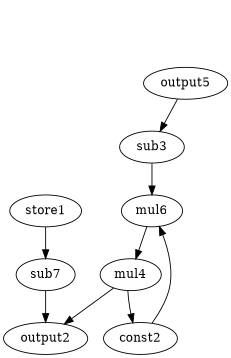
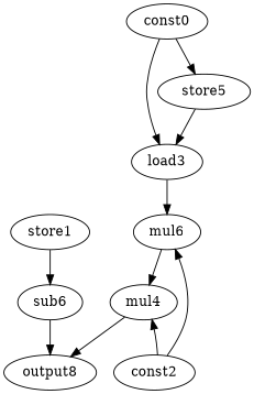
  digraph {
    node [opcode=const]
    edge [operand=0]
-   load3 [opcode=load label=sub3]
-   store5 [opcode=store label=output5]
+   load3 [opcode=load]
+   const0
+   store5 [opcode=store]
    mul6 [opcode=mul]
    mul4 [opcode=mul]
    n6 [label=store1]
-   sub7 [opcode=sub]
-   output8 [opcode=output label=output2]
+   sub7 [opcode=sub label=sub6]
+   output8 [opcode=output]
    const2
    load3 -> mul6 [operand=1]
+   const0 -> load3
+   const0 -> store5
    store5 -> load3 [operand=1]
    mul6 -> mul4 [operand=1]
    mul4 -> output8 [operand=1]
    n6 -> sub7
    sub7 -> output8
    const2 -> mul6
-   mul4 -> const2
+   const2 -> mul4
  }
